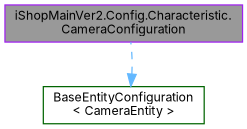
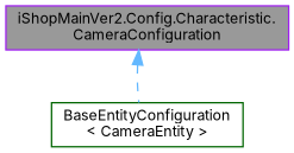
  digraph {
    fontname=Inter
    node [fontname=Inter fontsize=10 shape=box style=filled]
    n1 [color=purple fillcolor=grey60 fontcolor=black height=0.2 label="iShopMainVer2.Config.Characteristic.\lCameraConfiguration" width=0.4]
    n2 [color=darkgreen fillcolor=white height=0.2 label="BaseEntityConfiguration\l\< CameraEntity \>" width=0.4]
-   n2 -> n1 [color=steelblue1 dir=back fontname=Inter fontsize=10 labelfontname=Helvetica labelfontsize=10 style=dashed]
+   n1 -> n2 [color=steelblue1 dir=back fontname=Inter fontsize=10 labelfontname=Helvetica labelfontsize=10 style=dashed]
  }
